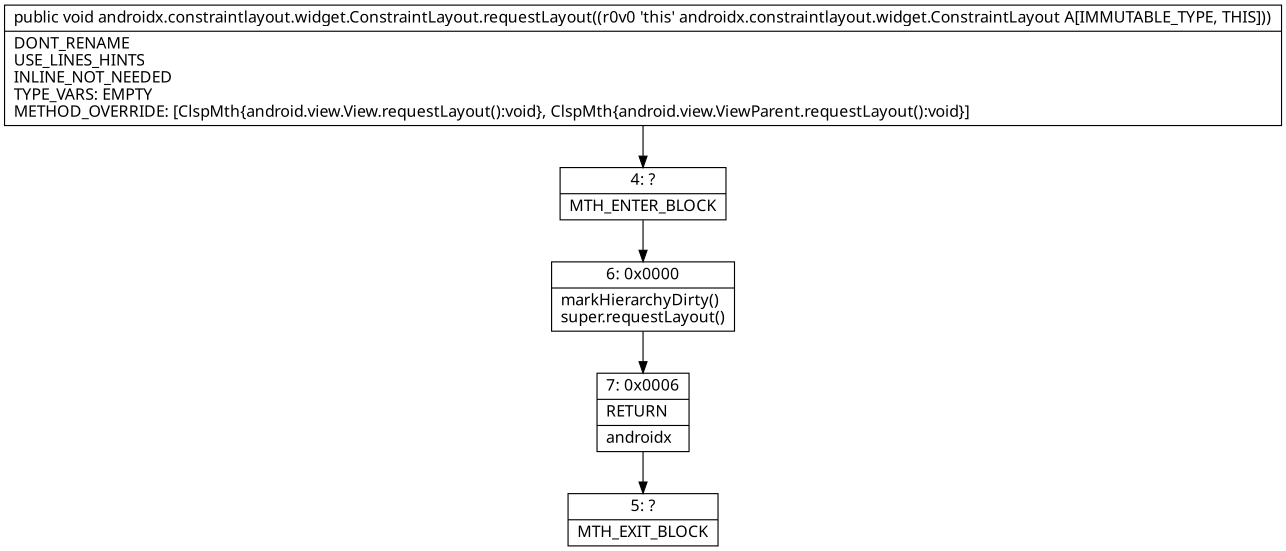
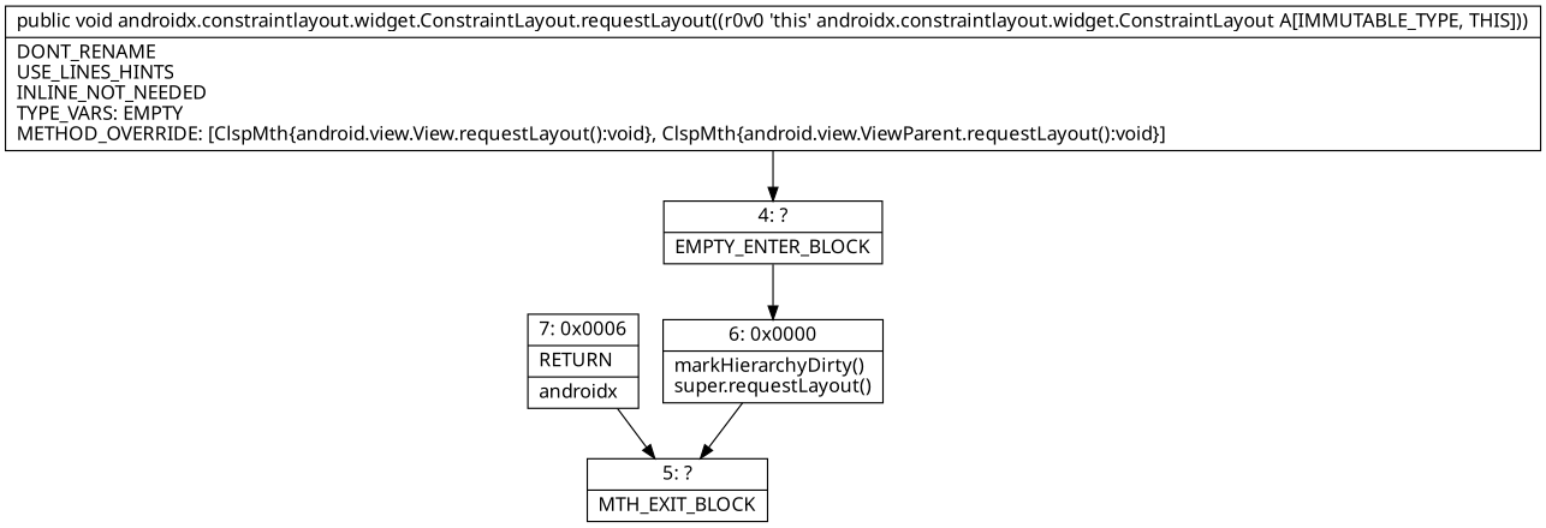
  digraph {
    fontname="Noto Sans"
    node [fontname="Noto Sans" shape=record]
    edge [fontname="Noto Sans"]
-   n1 [label="{4\:\ ?|MTH_ENTER_BLOCK\l}"]
+   n1 [label="{4\:\ ?|EMPTY_ENTER_BLOCK\l}"]
    n2 [label="{6\:\ 0x0000|markHierarchyDirty()\lsuper.requestLayout()\l}"]
    n3 [label="{7\:\ 0x0006|RETURN\l|androidx\l}"]
    n4 [label="{5\:\ ?|MTH_EXIT_BLOCK\l}"]
    n5 [label="{public void androidx.constraintlayout.widget.ConstraintLayout.requestLayout((r0v0 'this' androidx.constraintlayout.widget.ConstraintLayout A[IMMUTABLE_TYPE, THIS]))  | DONT_RENAME\lUSE_LINES_HINTS\lINLINE_NOT_NEEDED\lTYPE_VARS: EMPTY\lMETHOD_OVERRIDE: [ClspMth\{android.view.View.requestLayout():void\}, ClspMth\{android.view.ViewParent.requestLayout():void\}]\l}"]
    n1 -> n2
-   n2 -> n3
+   n2 -> n4
    n3 -> n4
    n5 -> n1
  }
